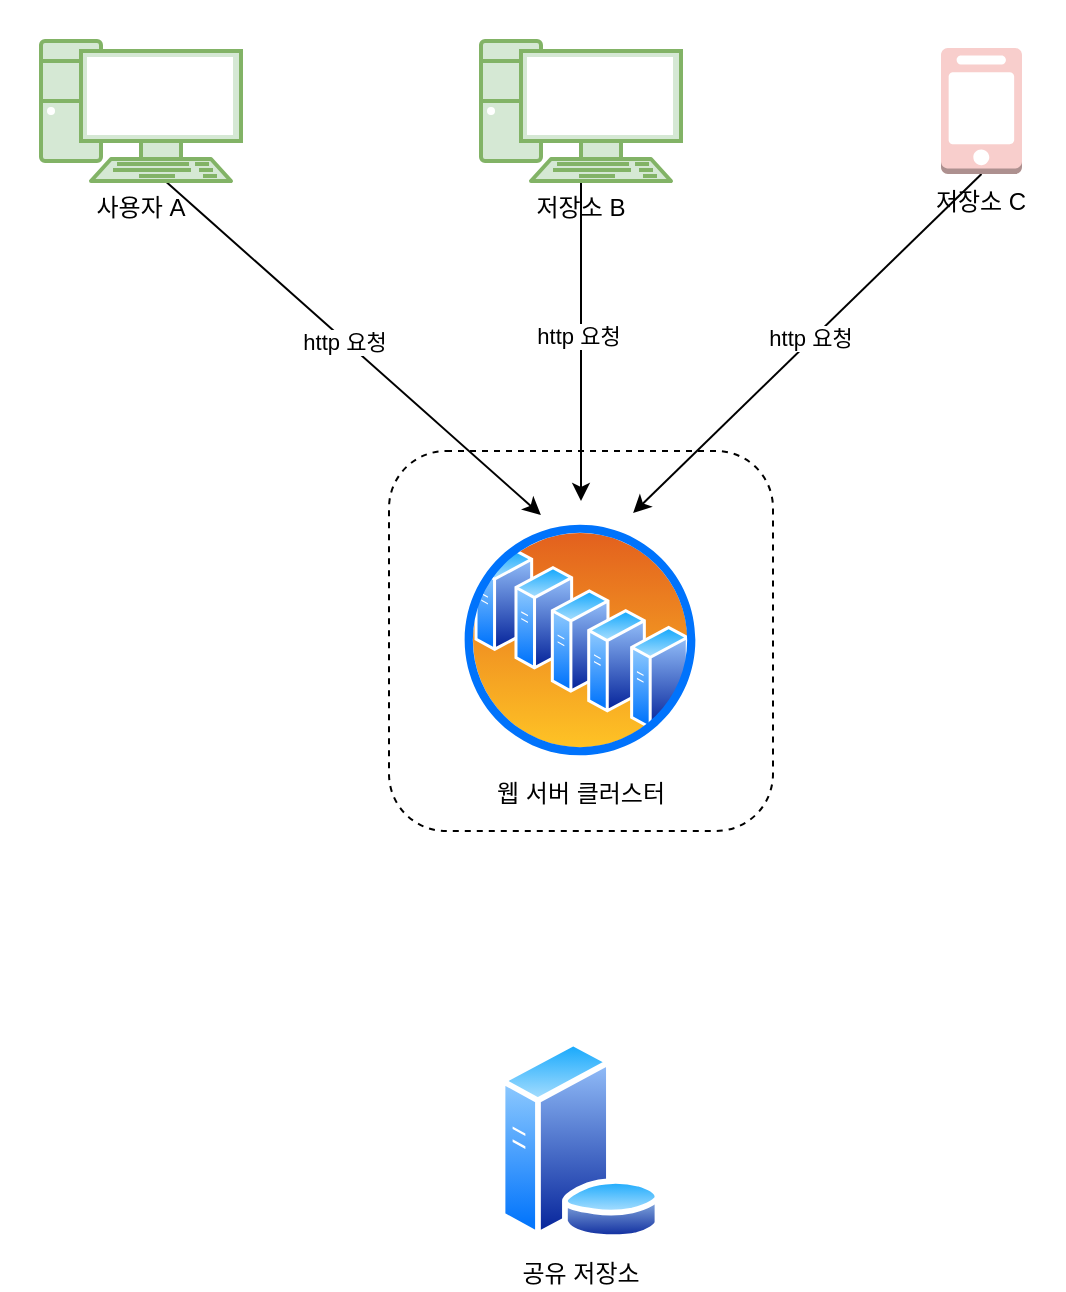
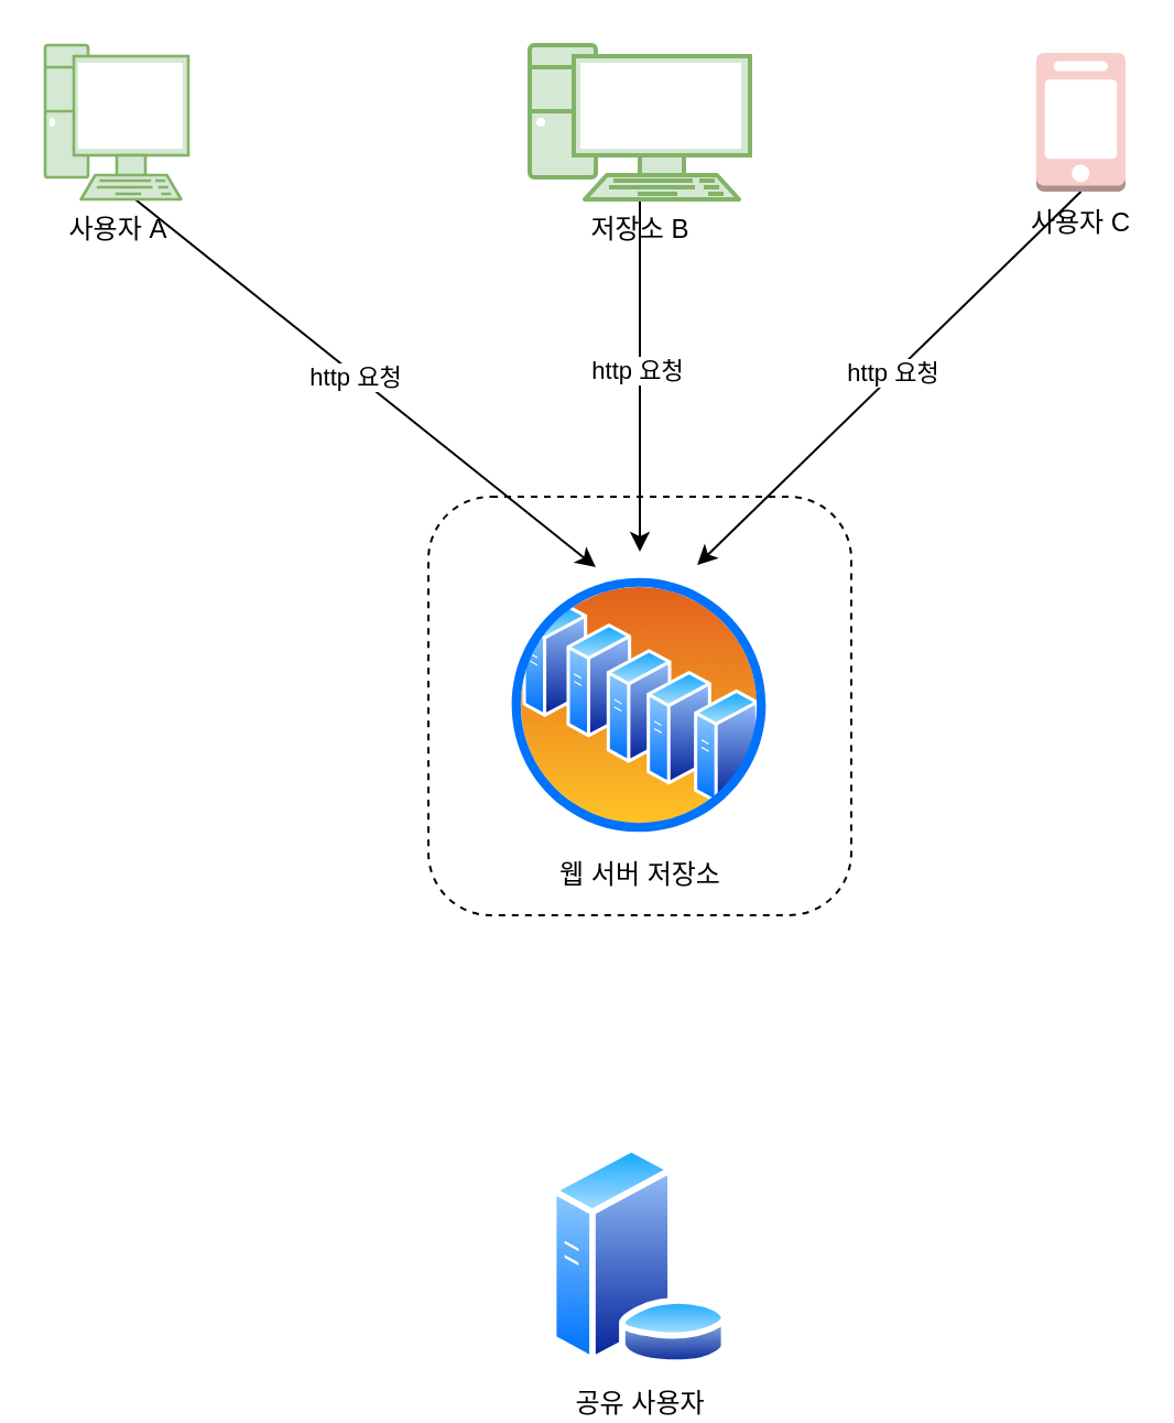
  <mxCell id="0" />
  <mxCell id="1" parent="0" />
  <mxCell id="2" value="" style="rounded=1;whiteSpace=wrap;html=1;dashed=1;" vertex="1" parent="1"><mxGeometry x="194" y="225" width="192" height="190" as="geometry" /></mxCell>
  <mxCell id="3" value="" style="endArrow=classic;html=1;rounded=0;exitX=0.5;exitY=1;exitDx=0;exitDy=0;exitPerimeter=0;entryX=0.717;entryY=-0.033;entryDx=0;entryDy=0;entryPerimeter=0;" edge="1" parent="1" source="8" target="12"><mxGeometry width="50" height="50" relative="1" as="geometry"><mxPoint x="242" y="390" as="sourcePoint" /><mxPoint x="292" y="340" as="targetPoint" /></mxGeometry></mxCell>
  <mxCell id="4" value="http 요청" style="edgeLabel;html=1;align=center;verticalAlign=middle;resizable=0;points=[];" vertex="1" connectable="0" parent="3"><mxGeometry x="-0.03" y="-1" relative="1" as="geometry"><mxPoint as="offset" /></mxGeometry></mxCell>
  <mxCell id="5" value="" style="endArrow=classic;html=1;rounded=0;exitX=0.61;exitY=0.986;exitDx=0;exitDy=0;exitPerimeter=0;entryX=0.333;entryY=-0.025;entryDx=0;entryDy=0;entryPerimeter=0;" edge="1" parent="1" source="7" target="12"><mxGeometry width="50" height="50" relative="1" as="geometry"><mxPoint x="242" y="390" as="sourcePoint" /><mxPoint x="292" y="340" as="targetPoint" /></mxGeometry></mxCell>
  <mxCell id="6" value="http 요청" style="edgeLabel;html=1;align=center;verticalAlign=middle;resizable=0;points=[];" vertex="1" connectable="0" parent="5"><mxGeometry x="-0.031" y="-1" relative="1" as="geometry"><mxPoint as="offset" /></mxGeometry></mxCell>
- <mxCell id="7" value="사용자 A" style="verticalAlign=top;verticalLabelPosition=bottom;labelPosition=center;align=center;html=1;outlineConnect=0;gradientDirection=north;strokeWidth=1;shape=mxgraph.networks.pc;fillColor=#d5e8d4;strokeColor=#82b366;" vertex="1" parent="1"><mxGeometry x="20" y="20" width="100" height="70" as="geometry" /></mxCell>
- <mxCell id="8" value="저장소 C" style="outlineConnect=0;dashed=0;verticalLabelPosition=bottom;verticalAlign=top;align=center;html=1;shape=mxgraph.aws3.mobile_client;fillColor=#f8cecc;strokeColor=#b85450;" vertex="1" parent="1"><mxGeometry x="470" y="23.5" width="40.5" height="63" as="geometry" /></mxCell>
+ <mxCell id="7" value="사용자 A" style="verticalAlign=top;verticalLabelPosition=bottom;labelPosition=center;align=center;html=1;outlineConnect=0;gradientDirection=north;strokeWidth=1;shape=mxgraph.networks.pc;fillColor=#d5e8d4;strokeColor=#82b366;" vertex="1" parent="1"><mxGeometry x="20" y="20" width="65" height="70" as="geometry" /></mxCell>
+ <mxCell id="8" value="사용자 C" style="outlineConnect=0;dashed=0;verticalLabelPosition=bottom;verticalAlign=top;align=center;html=1;shape=mxgraph.aws3.mobile_client;fillColor=#f8cecc;strokeColor=#b85450;" vertex="1" parent="1"><mxGeometry x="470" y="23.5" width="40.5" height="63" as="geometry" /></mxCell>
  <mxCell id="9" value="" style="edgeStyle=orthogonalEdgeStyle;rounded=0;orthogonalLoop=1;jettySize=auto;html=1;" edge="1" parent="1" source="11"><mxGeometry relative="1" as="geometry"><mxPoint x="290" y="250" as="targetPoint" /></mxGeometry></mxCell>
  <mxCell id="10" value="http 요청" style="edgeLabel;html=1;align=center;verticalAlign=middle;resizable=0;points=[];" vertex="1" connectable="0" parent="9"><mxGeometry x="-0.041" y="-2" relative="1" as="geometry"><mxPoint as="offset" /></mxGeometry></mxCell>
  <mxCell id="11" value="저장소 B" style="verticalAlign=top;verticalLabelPosition=bottom;labelPosition=center;align=center;html=1;outlineConnect=0;gradientDirection=north;strokeWidth=1;shape=mxgraph.networks.pc;fillColor=#d5e8d4;strokeColor=#82b366;" vertex="1" parent="1"><mxGeometry x="240" y="20" width="100" height="70" as="geometry" /></mxCell>
- <mxCell id="12" value="웹 서버 클러스터" style="image;aspect=fixed;perimeter=ellipsePerimeter;html=1;align=center;shadow=0;dashed=0;spacingTop=3;image=img/lib/active_directory/server_farm.svg;" vertex="1" parent="1"><mxGeometry x="230" y="260" width="120" height="120" as="geometry" /></mxCell>
- <mxCell id="13" value="공유 저장소" style="image;aspect=fixed;perimeter=ellipsePerimeter;html=1;align=center;shadow=0;dashed=0;spacingTop=3;image=img/lib/active_directory/database_server.svg;" vertex="1" parent="1"><mxGeometry x="249" y="520" width="82" height="100" as="geometry" /></mxCell>
+ <mxCell id="12" value="웹 서버 저장소" style="image;aspect=fixed;perimeter=ellipsePerimeter;html=1;align=center;shadow=0;dashed=0;spacingTop=3;image=img/lib/active_directory/server_farm.svg;" vertex="1" parent="1"><mxGeometry x="230" y="260" width="120" height="120" as="geometry" /></mxCell>
+ <mxCell id="13" value="공유 사용자" style="image;aspect=fixed;perimeter=ellipsePerimeter;html=1;align=center;shadow=0;dashed=0;spacingTop=3;image=img/lib/active_directory/database_server.svg;" vertex="1" parent="1"><mxGeometry x="249" y="520" width="82" height="100" as="geometry" /></mxCell>
